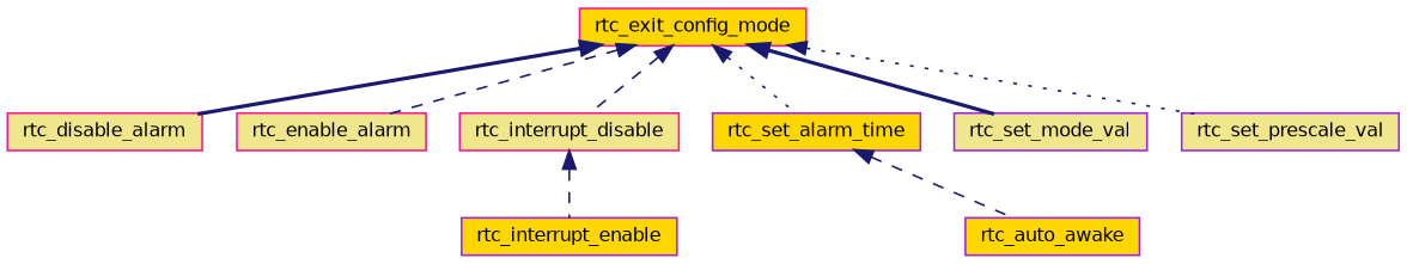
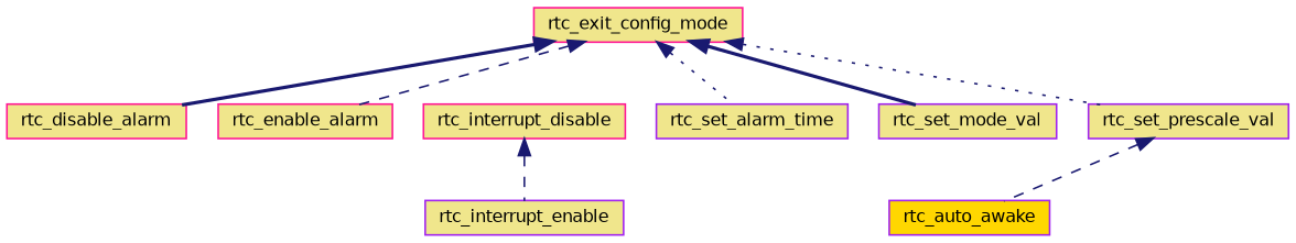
  digraph {
    rankdir=TB
    node [color=purple fillcolor=khaki fontname=Helvetica fontsize=10 shape=record style=filled]
    edge [color=midnightblue dir=back fontname=Helvetica fontsize=10 labelfontname=Helvetica labelfontsize=10 style=dashed]
-   n1 [color=deeppink fillcolor=gold fontcolor=black height=0.2 label=rtc_exit_config_mode width=0.4]
+   n1 [color=deeppink fontcolor=black height=0.2 label=rtc_exit_config_mode width=0.4]
    n2 [color=deeppink height=0.2 label=rtc_disable_alarm width=0.4]
    n3 [color=deeppink height=0.2 label=rtc_enable_alarm width=0.4]
    n4 [color=deeppink height=0.2 label=rtc_interrupt_disable width=0.4]
-   n5 [fillcolor=gold height=0.2 label=rtc_set_alarm_time width=0.4]
+   n5 [height=0.2 label=rtc_set_alarm_time width=0.4]
    n6 [height=0.2 label=rtc_set_mode_val width=0.4]
    n7 [height=0.2 label=rtc_set_prescale_val width=0.4]
-   n8 [fillcolor=gold height=0.2 label=rtc_interrupt_enable width=0.4]
+   n8 [height=0.2 label=rtc_interrupt_enable width=0.4]
    n9 [fillcolor=gold height=0.2 label=rtc_auto_awake width=0.4]
    n1 -> n2 [style=bold]
    n1 -> n3
-   n1 -> n4
    n1 -> n5 [style=dotted]
    n1 -> n6 [style=bold]
    n1 -> n7 [style=dotted]
    n4 -> n8
-   n5 -> n9
+   n7 -> n9
  }
